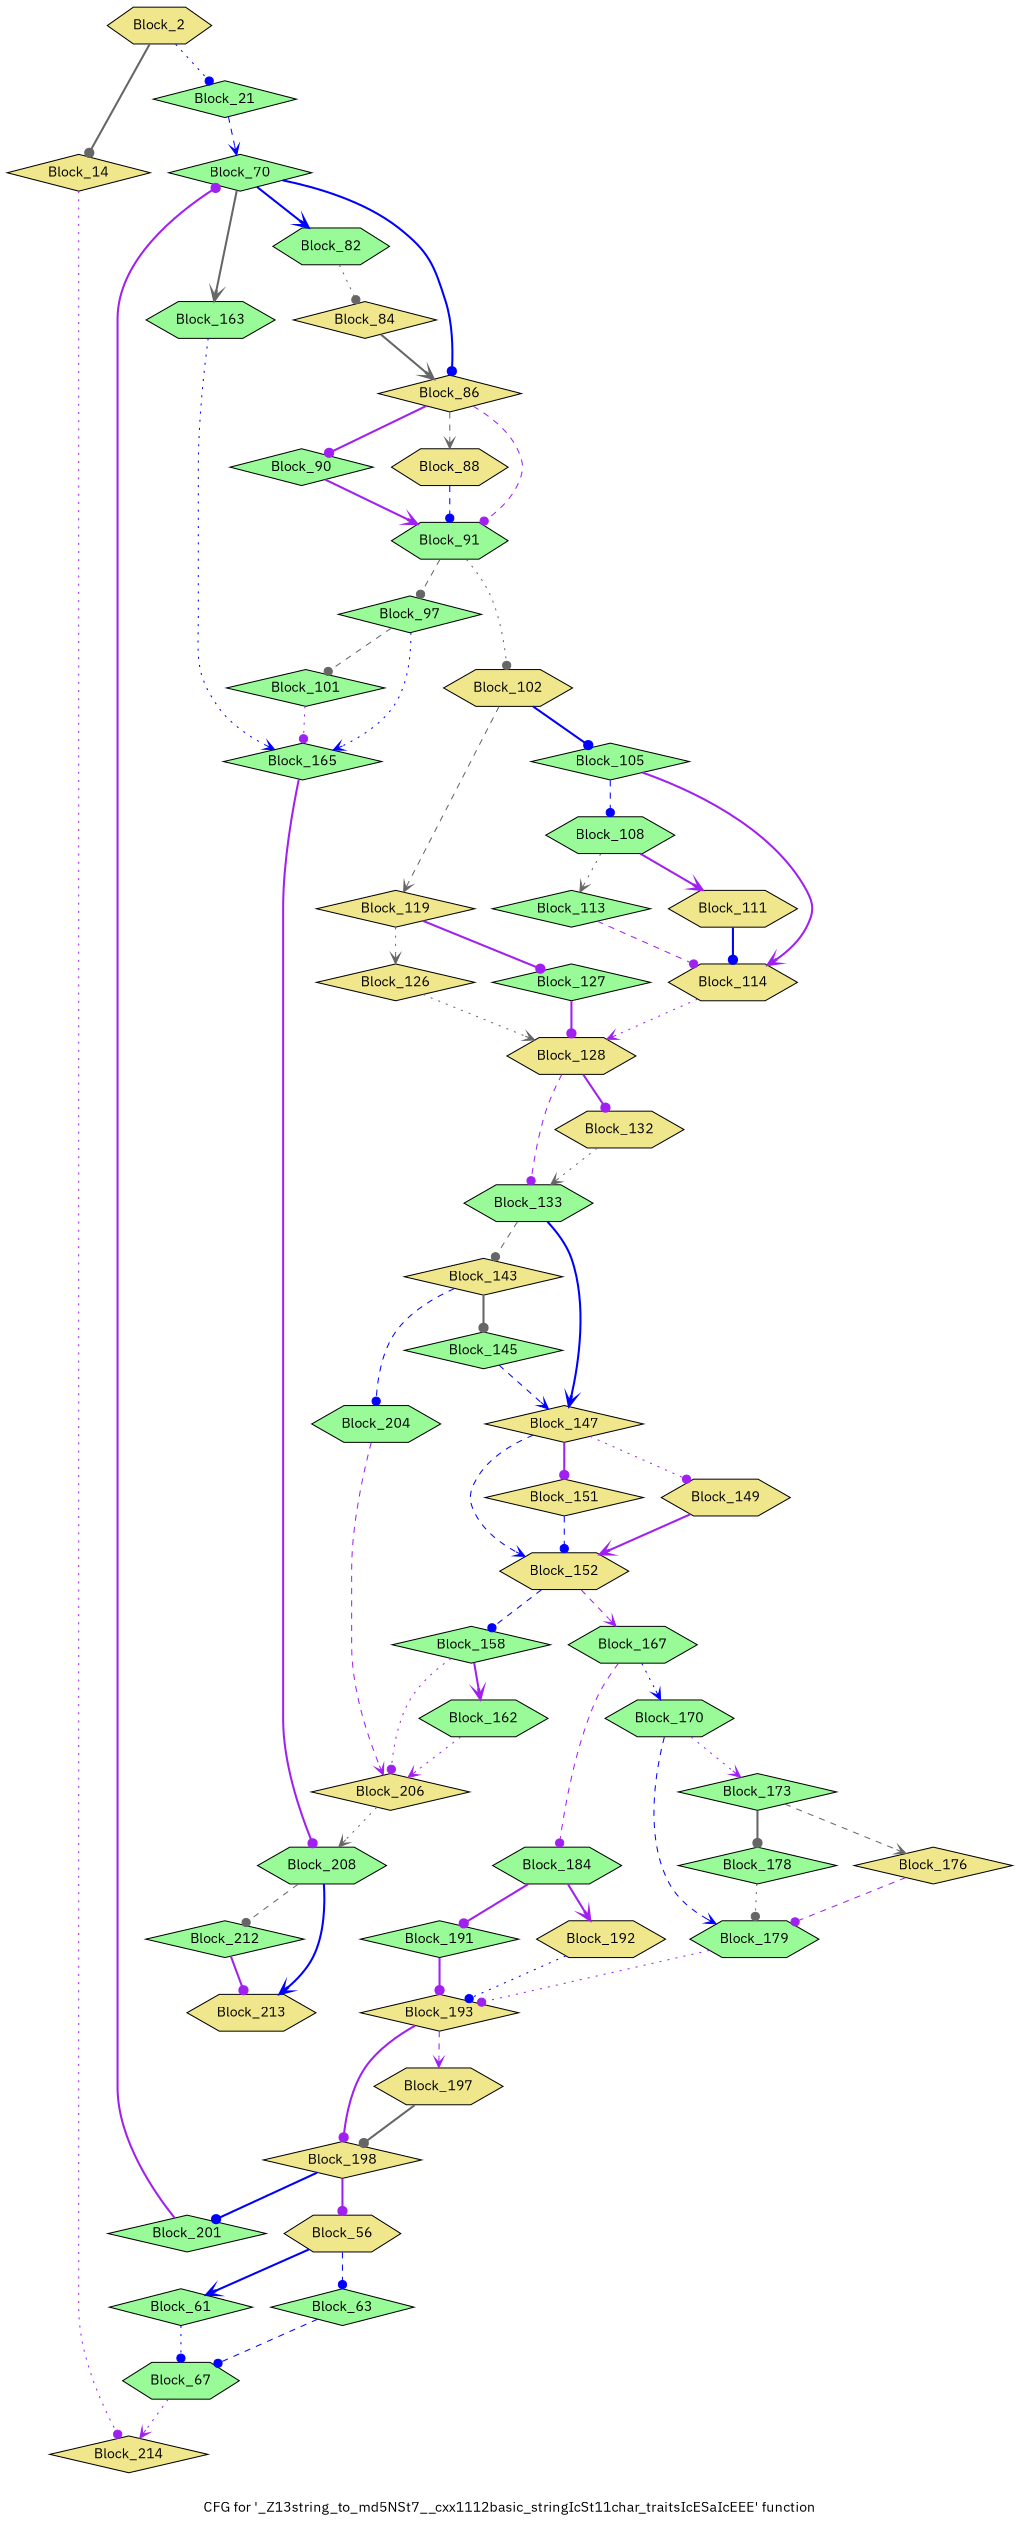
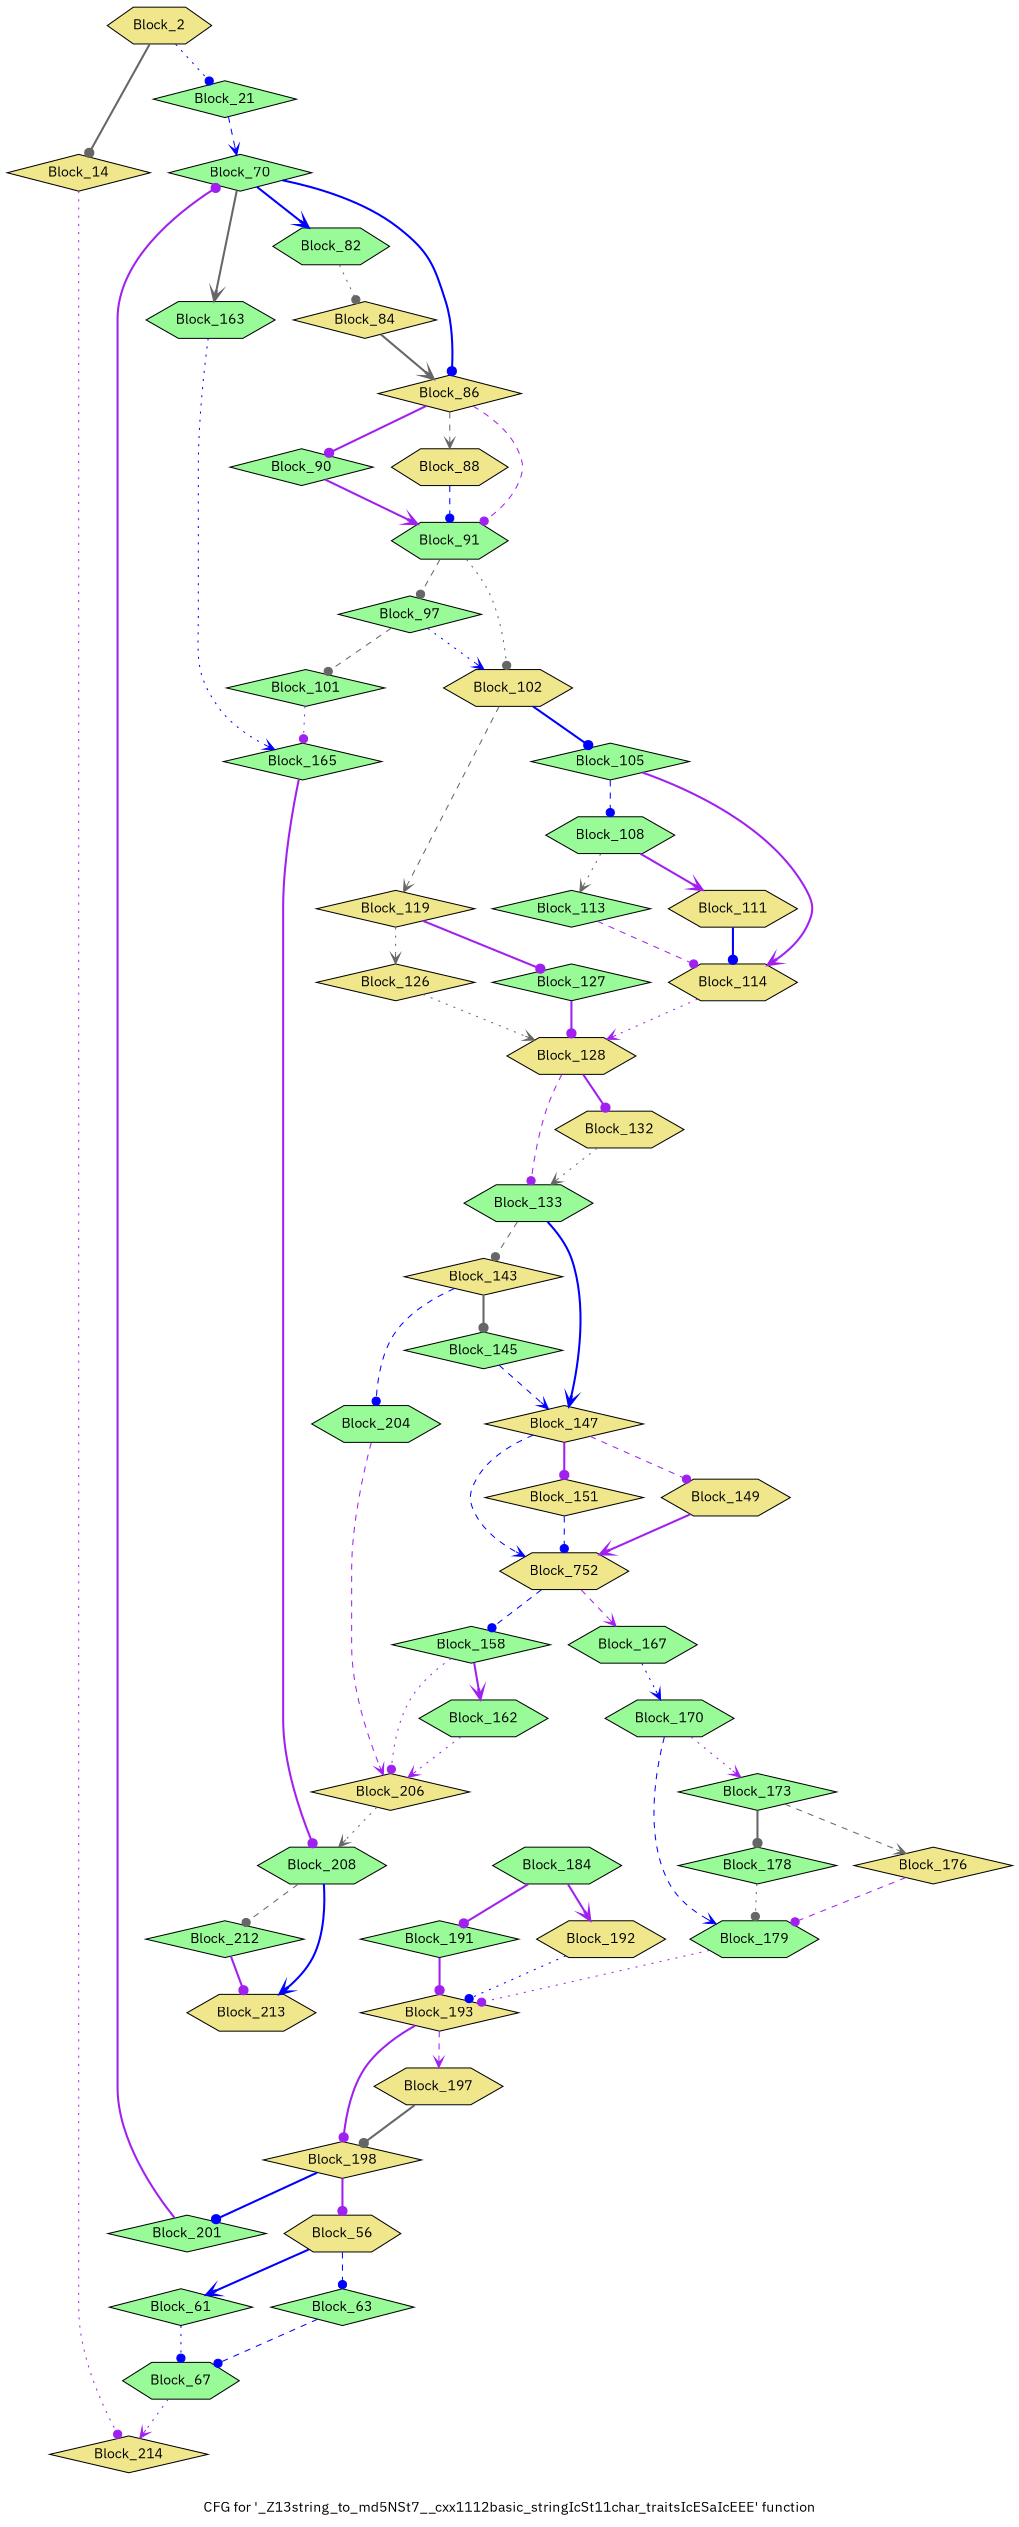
  digraph {
    fontname="IBM Plex Sans"
    label="CFG for '_Z13string_to_md5NSt7__cxx1112basic_stringIcSt11char_traitsIcESaIcEEE' function"
    node [fillcolor=palegreen fontname="IBM Plex Sans" shape=diamond style=filled]
    edge [arrowhead=dot color=purple fontname="IBM Plex Sans" style=bold]
    n1 [fillcolor=khaki label=Block_2 shape=hexagon]
    n2 [fillcolor=khaki label=Block_14]
    n3 [label=Block_21]
    n4 [fillcolor=khaki label=Block_214]
    n5 [label=Block_70]
    n6 [label=Block_82 shape=hexagon]
    n7 [fillcolor=khaki label=Block_86]
    n8 [label=Block_163 shape=hexagon]
    n9 [fillcolor=khaki label=Block_84]
    n10 [label=Block_90]
    n11 [fillcolor=khaki label=Block_88 shape=hexagon]
    n12 [label=Block_91 shape=hexagon]
    n13 [fillcolor=khaki label=Block_56 shape=hexagon]
    n14 [label=Block_61]
    n15 [label=Block_63]
    n16 [label=Block_67 shape=hexagon]
    n17 [label=Block_165]
    n18 [fillcolor=khaki label=Block_102 shape=hexagon]
    n19 [label=Block_97]
    n20 [label=Block_208 shape=hexagon]
    n21 [label=Block_105]
    n22 [fillcolor=khaki label=Block_119]
    n23 [label=Block_101]
    n24 [fillcolor=khaki label=Block_114 shape=hexagon]
    n25 [label=Block_108 shape=hexagon]
    n26 [label=Block_127]
    n27 [fillcolor=khaki label=Block_126]
    n28 [fillcolor=khaki label=Block_213 shape=hexagon]
    n29 [label=Block_212]
    n30 [fillcolor=khaki label=Block_128 shape=hexagon]
    n31 [fillcolor=khaki label=Block_111 shape=hexagon]
    n32 [label=Block_113]
    n33 [label=Block_133 shape=hexagon]
    n34 [fillcolor=khaki label=Block_132 shape=hexagon]
    n35 [fillcolor=khaki label=Block_143]
    n36 [fillcolor=khaki label=Block_147]
    n37 [label=Block_145]
    n38 [label=Block_204 shape=hexagon]
    n39 [fillcolor=khaki label=Block_151]
    n40 [fillcolor=khaki label=Block_149 shape=hexagon]
-   n41 [fillcolor=khaki label=Block_152 shape=hexagon]
+   n41 [fillcolor=khaki label=Block_752 shape=hexagon]
    n42 [fillcolor=khaki label=Block_206]
    n43 [label=Block_167 shape=hexagon]
    n44 [label=Block_158]
    n45 [label=Block_170 shape=hexagon]
    n46 [label=Block_184 shape=hexagon]
    n47 [label=Block_162 shape=hexagon]
    n48 [label=Block_179 shape=hexagon]
    n49 [label=Block_173]
    n50 [fillcolor=khaki label=Block_192 shape=hexagon]
    n51 [label=Block_191]
    n52 [fillcolor=khaki label=Block_193]
    n53 [fillcolor=khaki label=Block_176]
    n54 [label=Block_178]
    n55 [fillcolor=khaki label=Block_198]
    n56 [fillcolor=khaki label=Block_197 shape=hexagon]
    n57 [label=Block_201]
    n1 -> n2 [color=gray40 tailport=s0]
    n1 -> n3 [color=blue style=dotted tailport=s1]
    n2 -> n4 [style=dotted]
    n3 -> n5 [arrowhead=vee color=blue style=dashed]
    n5 -> n6 [arrowhead=vee color=blue tailport=s0]
    n5 -> n7 [color=blue tailport=s1]
    n5 -> n8 [arrowhead=vee color=gray40]
    n6 -> n9 [color=gray40 style=dotted]
    n7 -> n10 [tailport=s0]
    n7 -> n11 [arrowhead=vee color=gray40 style=dashed tailport=s1]
    n7 -> n12 [style=dashed tailport=s2]
    n8 -> n17 [arrowhead=vee color=blue style=dotted]
    n9 -> n7 [arrowhead=vee color=gray40]
    n10 -> n12 [arrowhead=vee]
    n11 -> n12 [color=blue style=dashed]
    n12 -> n18 [color=gray40 style=dotted]
    n12 -> n19 [color=gray40 style=dashed]
    n13 -> n14 [arrowhead=vee color=blue tailport=s0]
    n13 -> n15 [color=blue style=dashed tailport=s1]
    n14 -> n16 [color=blue style=dotted]
    n15 -> n16 [color=blue style=dashed]
    n16 -> n4 [arrowhead=vee style=dotted]
    n17 -> n20
    n18 -> n21 [color=blue tailport=s0]
    n18 -> n22 [arrowhead=vee color=gray40 style=dashed tailport=s1]
-   n19 -> n17 [arrowhead=vee color=blue style=dotted tailport=s0]
+   n19 -> n18 [arrowhead=vee color=blue style=dotted tailport=s0]
    n19 -> n23 [color=gray40 style=dashed tailport=s1]
    n20 -> n28 [arrowhead=vee color=blue tailport=s0]
    n20 -> n29 [color=gray40 style=dashed tailport=s1]
    n21 -> n24 [arrowhead=vee tailport=s0]
    n21 -> n25 [color=blue style=dashed tailport=s1]
    n22 -> n26 [tailport=s0]
    n22 -> n27 [arrowhead=vee color=gray40 style=dotted tailport=s1]
    n23 -> n17 [style=dotted]
    n24 -> n30 [arrowhead=vee style=dotted]
    n25 -> n31 [arrowhead=vee tailport=s0]
    n25 -> n32 [arrowhead=vee color=gray40 style=dotted tailport=s1]
    n26 -> n30
    n27 -> n30 [arrowhead=vee color=gray40 style=dotted]
    n29 -> n28
    n30 -> n33 [style=dashed tailport=s0]
    n30 -> n34 [tailport=s1]
    n31 -> n24 [color=blue]
    n32 -> n24 [style=dashed]
    n33 -> n35 [color=gray40 style=dashed tailport=s0]
    n33 -> n36 [arrowhead=vee color=blue tailport=s1]
    n34 -> n33 [arrowhead=vee color=gray40 style=dotted]
    n35 -> n37 [color=gray40]
    n35 -> n38 [color=blue style=dashed]
    n36 -> n39 [tailport=s0]
-   n36 -> n40 [style=dotted tailport=s1]
+   n36 -> n40 [style=dashed tailport=s1]
    n36 -> n41 [arrowhead=vee color=blue style=dashed tailport=s2]
    n37 -> n36 [arrowhead=vee color=blue style=dashed]
    n38 -> n42 [arrowhead=vee style=dashed]
    n39 -> n41 [color=blue style=dashed]
    n40 -> n41 [arrowhead=vee]
    n41 -> n43 [arrowhead=vee style=dashed]
    n41 -> n44 [color=blue style=dashed]
    n42 -> n20 [arrowhead=vee color=gray40 style=dotted]
    n43 -> n45 [arrowhead=vee color=blue style=dotted tailport=s0]
-   n43 -> n46 [style=dashed tailport=s1]
    n44 -> n42 [style=dotted tailport=s0]
    n44 -> n47 [arrowhead=vee tailport=s1]
    n45 -> n48 [arrowhead=vee color=blue style=dashed tailport=s0]
    n45 -> n49 [arrowhead=vee style=dotted tailport=s1]
    n46 -> n50 [arrowhead=vee tailport=s0]
    n46 -> n51 [tailport=s1]
    n47 -> n42 [arrowhead=vee style=dotted]
    n48 -> n52 [style=dotted]
    n49 -> n53 [arrowhead=vee color=gray40 style=dashed tailport=s0]
    n49 -> n54 [color=gray40 tailport=s1]
    n50 -> n52 [color=blue style=dotted]
    n51 -> n52
    n52 -> n55 [tailport=s0]
    n52 -> n56 [arrowhead=vee style=dashed tailport=s1]
    n53 -> n48 [style=dashed]
    n54 -> n48 [color=gray40 style=dotted]
    n55 -> n13 [tailport=s0]
    n55 -> n57 [color=blue tailport=s1]
    n56 -> n55 [color=gray40]
    n57 -> n5
  }
